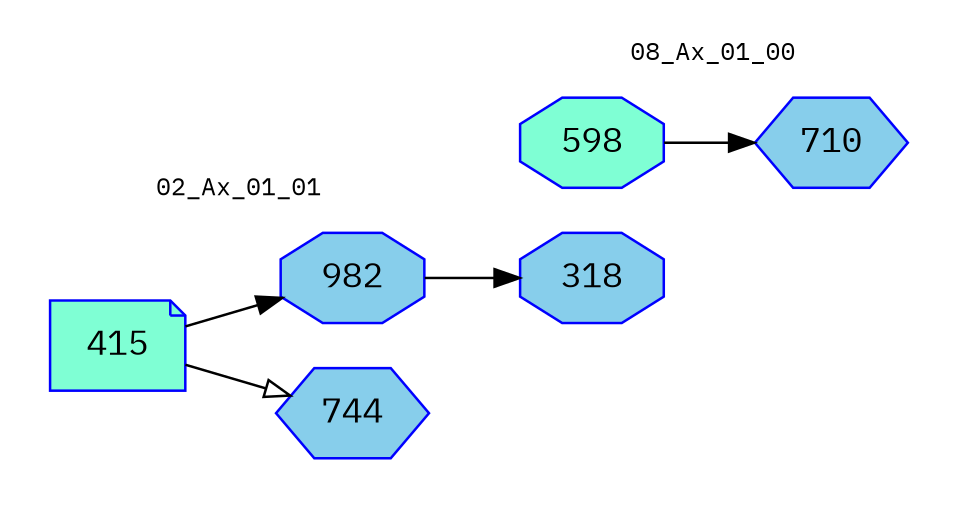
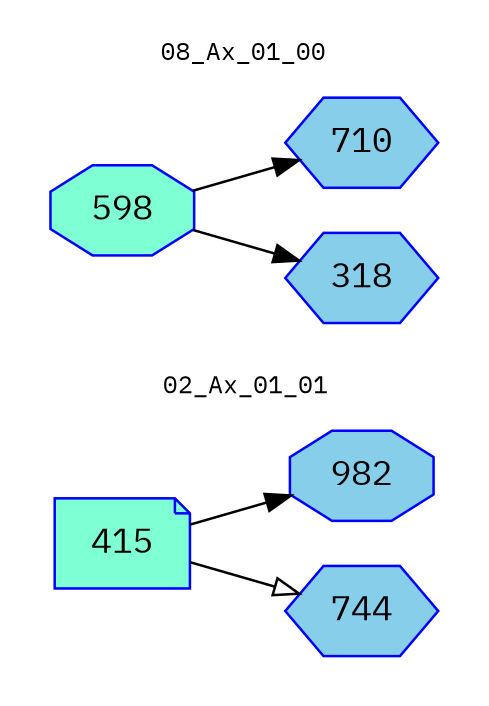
  digraph {
    fontname="IBM Plex Mono"
    rankdir=LR
    node [color=blue fillcolor=skyblue fontname="IBM Plex Mono" shape=octagon style=filled]
    edge [arrowhead=normal color=black fontname="IBM Plex Mono"]
    n1 [fillcolor=aquamarine label=415 shape=note]
    n2 [label=744 shape=hexagon]
    n3 [label=982]
    n4 [fillcolor=aquamarine label=598]
-   n5 [label=318]
+   n5 [label=318 shape=hexagon]
    n6 [label=710 shape=hexagon]
    subgraph cluster_1 {
      color=white
      fontsize=10
      label="02_Ax_01_01"
      n1
      n2
      n3
    }
    subgraph cluster_2 {
      color=white
      fontsize=10
      label="08_Ax_01_00"
      n4
      n5
      n6
    }
    n1 -> n2 [arrowhead=onormal]
    n1 -> n3
-   n3 -> n5
+   n4 -> n5
    n4 -> n6
  }
